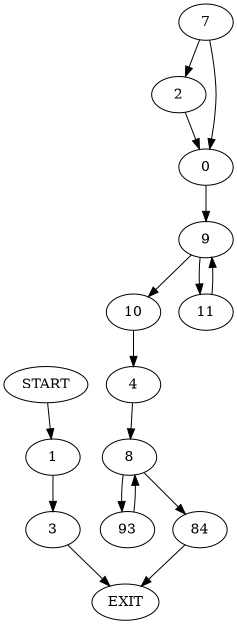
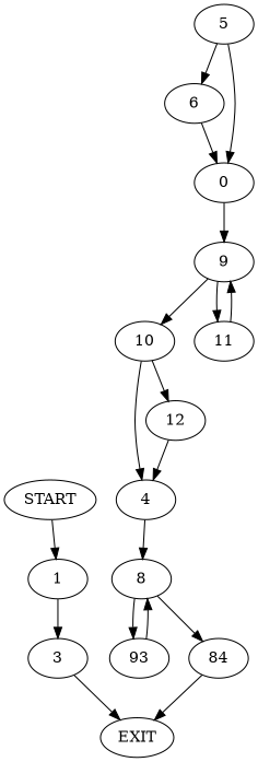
  digraph {
    n1 [label=START]
    1
    3
    n4 [label=EXIT]
    4
    8
-   5 [label=7]
-   6 [label=2]
+   5
+   6
    n9 [label=0]
    n10 [label=93]
    n11 [label=84]
    9
    10
    11
+   12
    n1 -> 1
    1 -> 3
    3 -> n4
    4 -> 8
    8 -> n10
    8 -> n11
    5 -> 6
    5 -> n9
    6 -> n9
    n9 -> 9
    n10 -> 8
    n11 -> n4
    9 -> 10
    9 -> 11
    10 -> 4
+   10 -> 12
    11 -> 9
+   12 -> 4
  }
